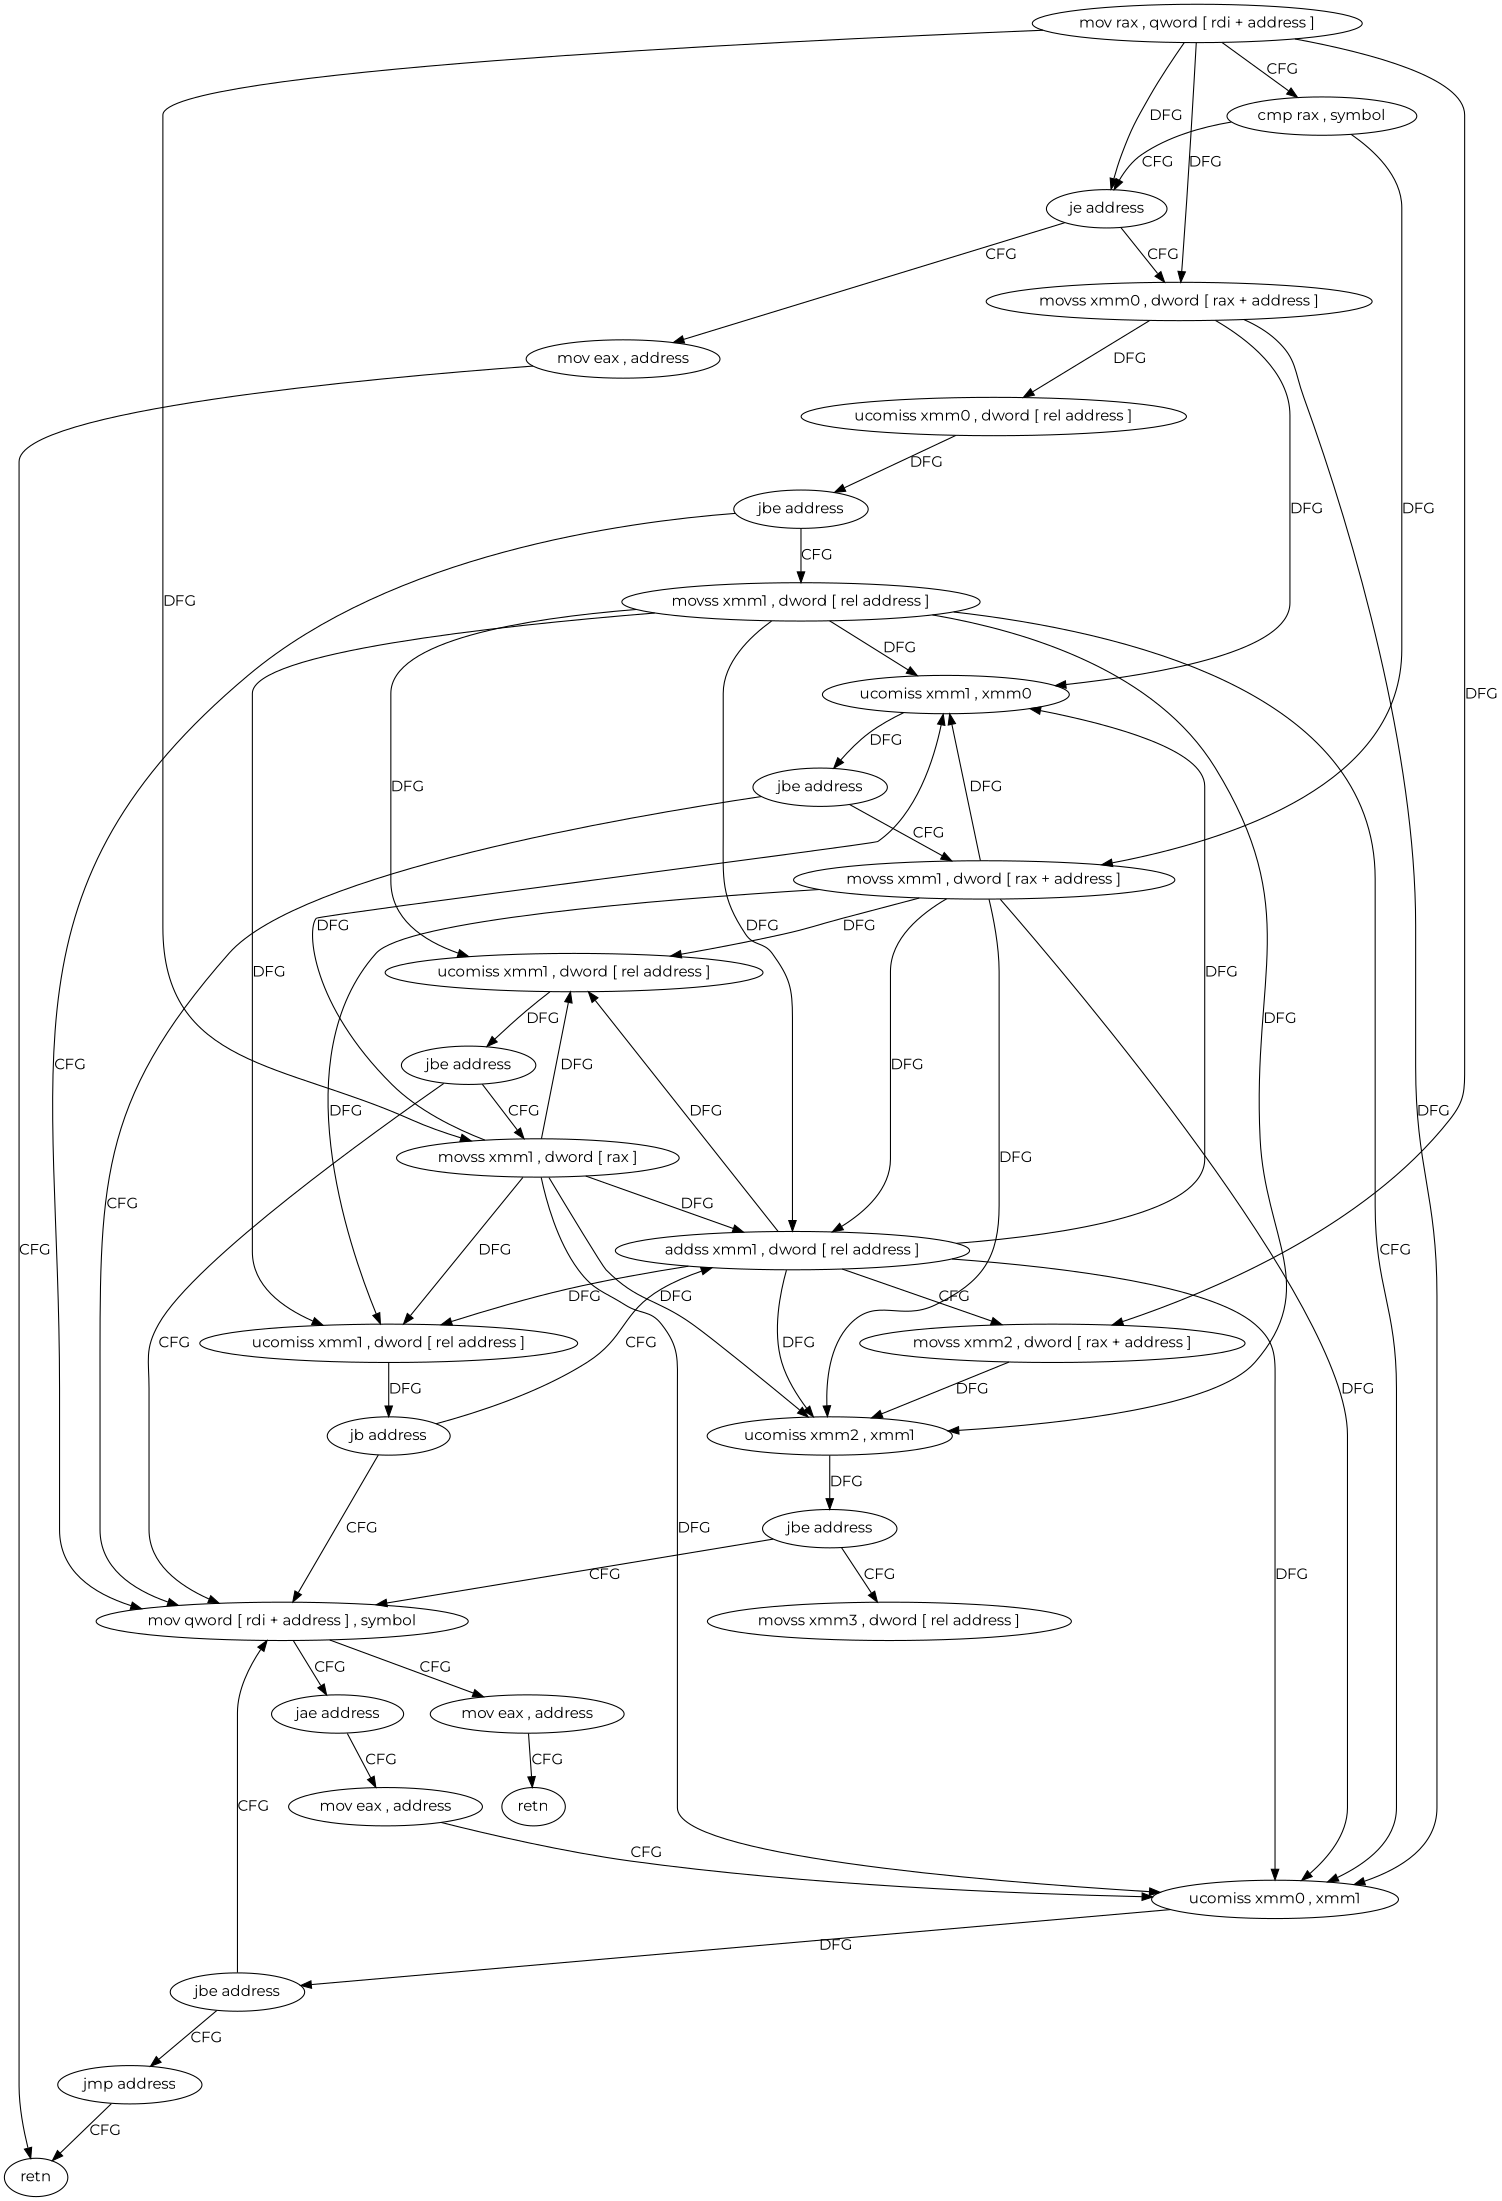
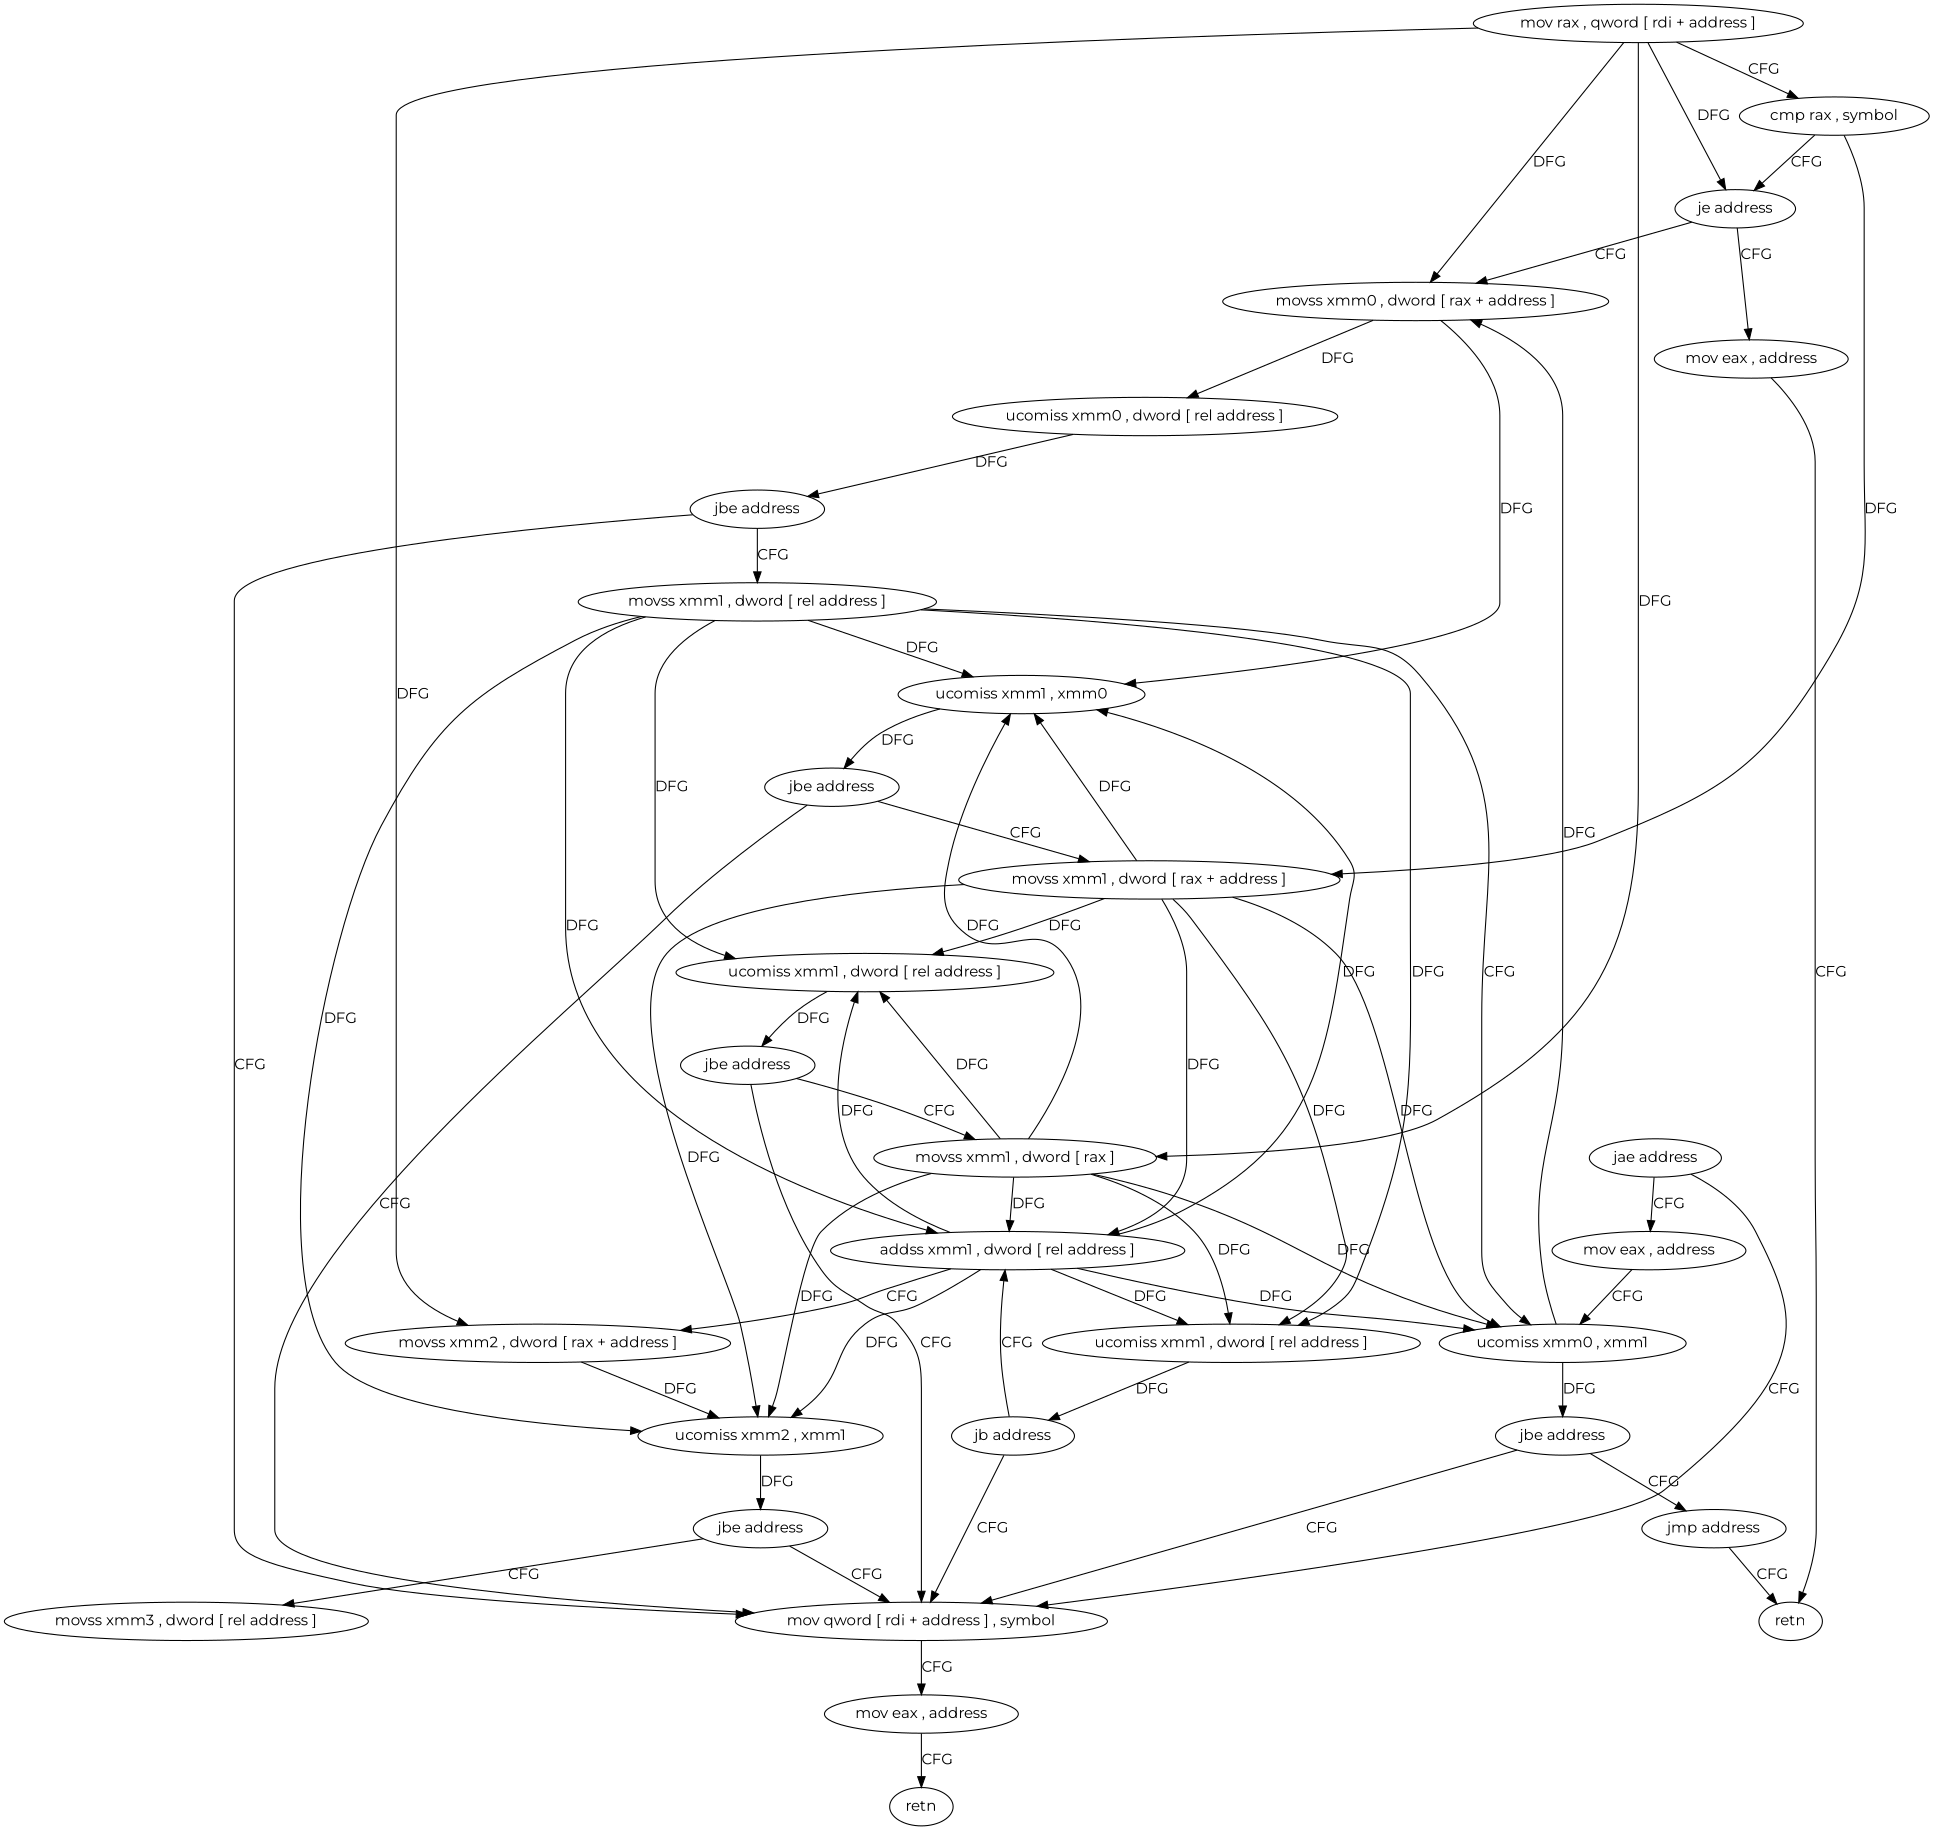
  digraph {
    fontname=Montserrat
    node [fontname=Montserrat]
    edge [fontname=Montserrat]
    n1 [label="mov rax , qword [ rdi + address ]"]
    n2 [label="cmp rax , symbol"]
    n3 [label="je address"]
    n4 [label="movss xmm0 , dword [ rax + address ]"]
    n5 [label="movss xmm1 , dword [ rax ]"]
    n6 [label="movss xmm2 , dword [ rax + address ]"]
    n7 [label="movss xmm1 , dword [ rax + address ]"]
    n8 [label="mov eax , address"]
    n9 [label="ucomiss xmm0 , dword [ rel address ]"]
    n10 [label="ucomiss xmm1 , xmm0"]
    n11 [label="ucomiss xmm0 , xmm1"]
    n12 [label="ucomiss xmm1 , dword [ rel address ]"]
    n13 [label="ucomiss xmm1 , dword [ rel address ]"]
    n14 [label="addss xmm1 , dword [ rel address ]"]
    n15 [label="ucomiss xmm2 , xmm1"]
    n16 [label=retn]
    n17 [label="jbe address"]
    n18 [label="jbe address"]
    n19 [label="jbe address"]
    n20 [label="mov qword [ rdi + address ] , symbol"]
    n21 [label="movss xmm1 , dword [ rel address ]"]
    n22 [label="mov eax , address"]
    n23 [label=retn]
    n24 [label="jbe address"]
    n25 [label="jb address"]
    n26 [label="jbe address"]
    n27 [label="movss xmm3 , dword [ rel address ]"]
    n28 [label="jae address"]
    n29 [label="mov eax , address"]
    n30 [label="jmp address"]
    n1 -> n2 [label=CFG]
    n1 -> n3 [label=DFG]
    n1 -> n4 [label=DFG]
    n1 -> n5 [label=DFG]
    n1 -> n6 [label=DFG]
    n2 -> n3 [label=CFG]
    n2 -> n7 [label=DFG]
    n3 -> n4 [label=CFG]
    n3 -> n8 [label=CFG]
    n4 -> n9 [label=DFG]
    n4 -> n10 [label=DFG]
-   n4 -> n11 [label=DFG]
+   n11 -> n4 [label=DFG]
    n5 -> n10 [label=DFG]
    n5 -> n11 [label=DFG]
    n5 -> n12 [label=DFG]
    n5 -> n13 [label=DFG]
    n5 -> n14 [label=DFG]
    n5 -> n15 [label=DFG]
    n6 -> n15 [label=DFG]
    n7 -> n10 [label=DFG]
    n7 -> n11 [label=DFG]
    n7 -> n12 [label=DFG]
    n7 -> n13 [label=DFG]
    n7 -> n14 [label=DFG]
    n7 -> n15 [label=DFG]
    n8 -> n16 [label=CFG]
    n9 -> n17 [label=DFG]
    n10 -> n18 [label=DFG]
    n11 -> n19 [label=DFG]
    n12 -> n24 [label=DFG]
    n13 -> n25 [label=DFG]
    n14 -> n6 [label=CFG]
    n14 -> n10 [label=DFG]
    n14 -> n11 [label=DFG]
    n14 -> n12 [label=DFG]
    n14 -> n13 [label=DFG]
    n14 -> n15 [label=DFG]
    n15 -> n26 [label=DFG]
    n17 -> n20 [label=CFG]
    n17 -> n21 [label=CFG]
    n18 -> n7 [label=CFG]
    n18 -> n20 [label=CFG]
    n19 -> n20 [label=CFG]
    n19 -> n30 [label=CFG]
    n20 -> n22 [label=CFG]
    n21 -> n10 [label=DFG]
    n21 -> n11 [label=CFG]
    n21 -> n12 [label=DFG]
    n21 -> n13 [label=DFG]
    n21 -> n14 [label=DFG]
    n21 -> n15 [label=DFG]
    n22 -> n23 [label=CFG]
    n24 -> n5 [label=CFG]
    n24 -> n20 [label=CFG]
    n25 -> n14 [label=CFG]
    n25 -> n20 [label=CFG]
    n26 -> n20 [label=CFG]
    n26 -> n27 [label=CFG]
-   n20 -> n28 [label=CFG]
+   n28 -> n20 [label=CFG]
    n28 -> n29 [label=CFG]
    n29 -> n11 [label=CFG]
    n30 -> n16 [label=CFG]
  }
